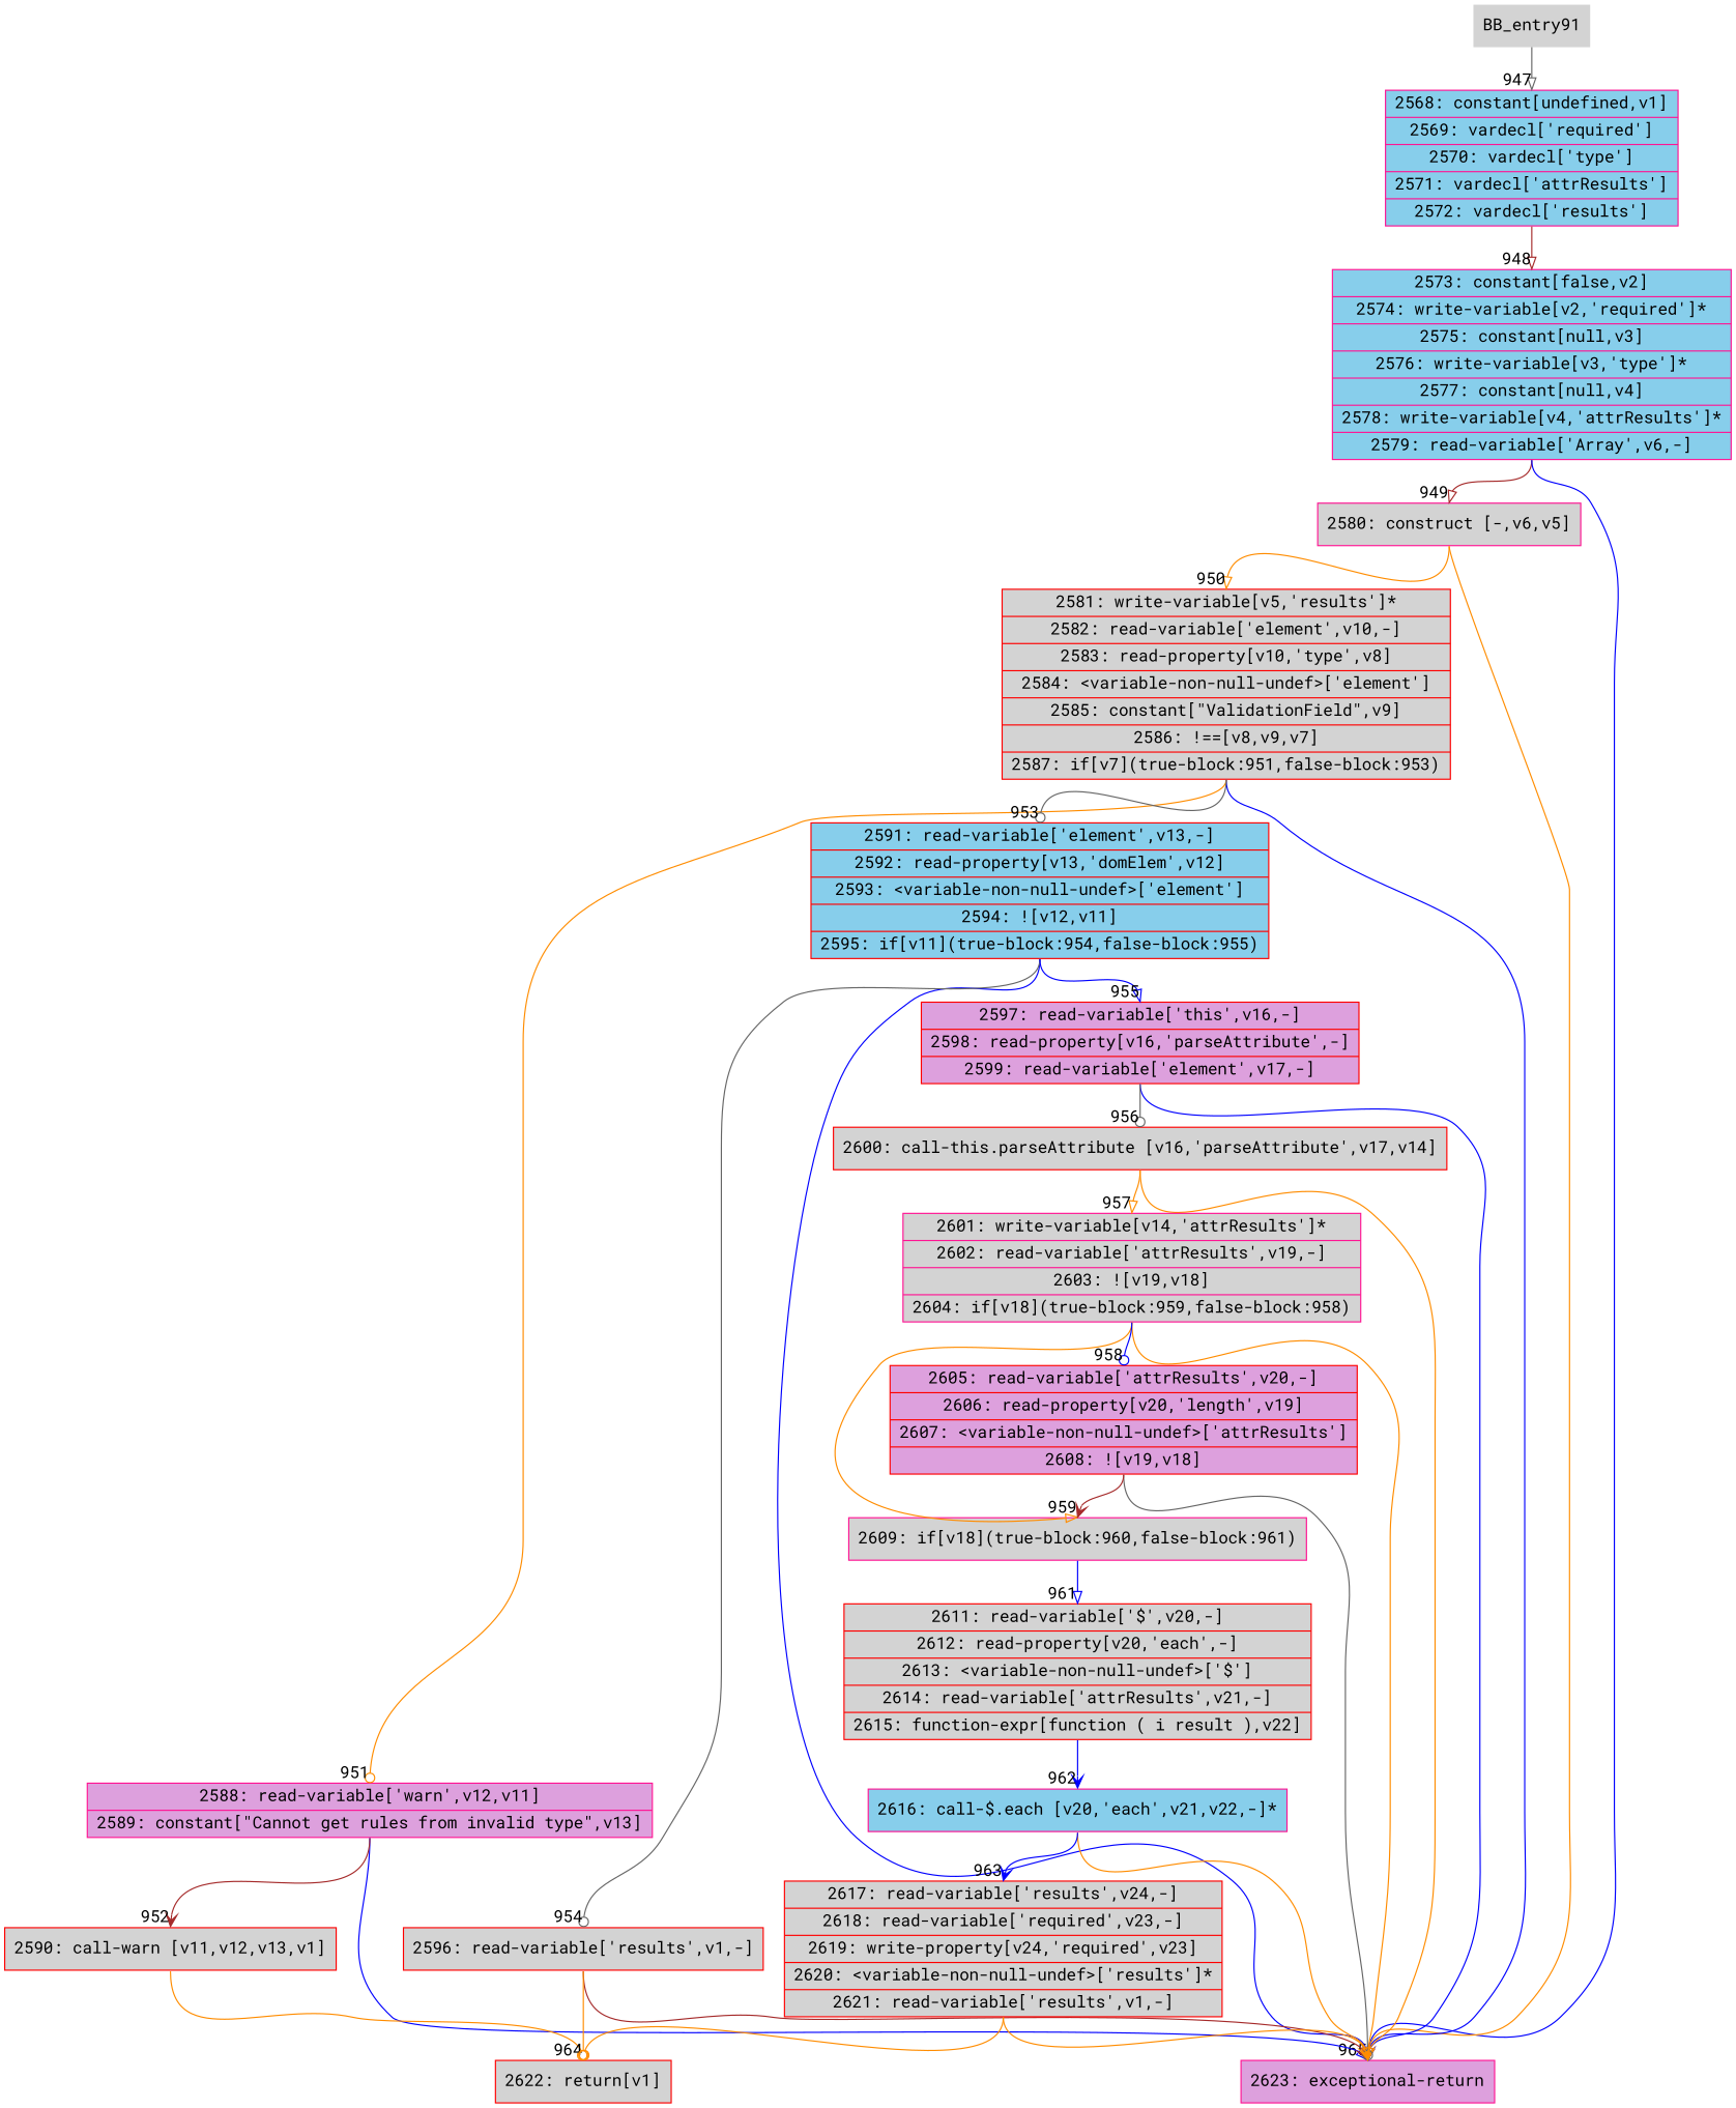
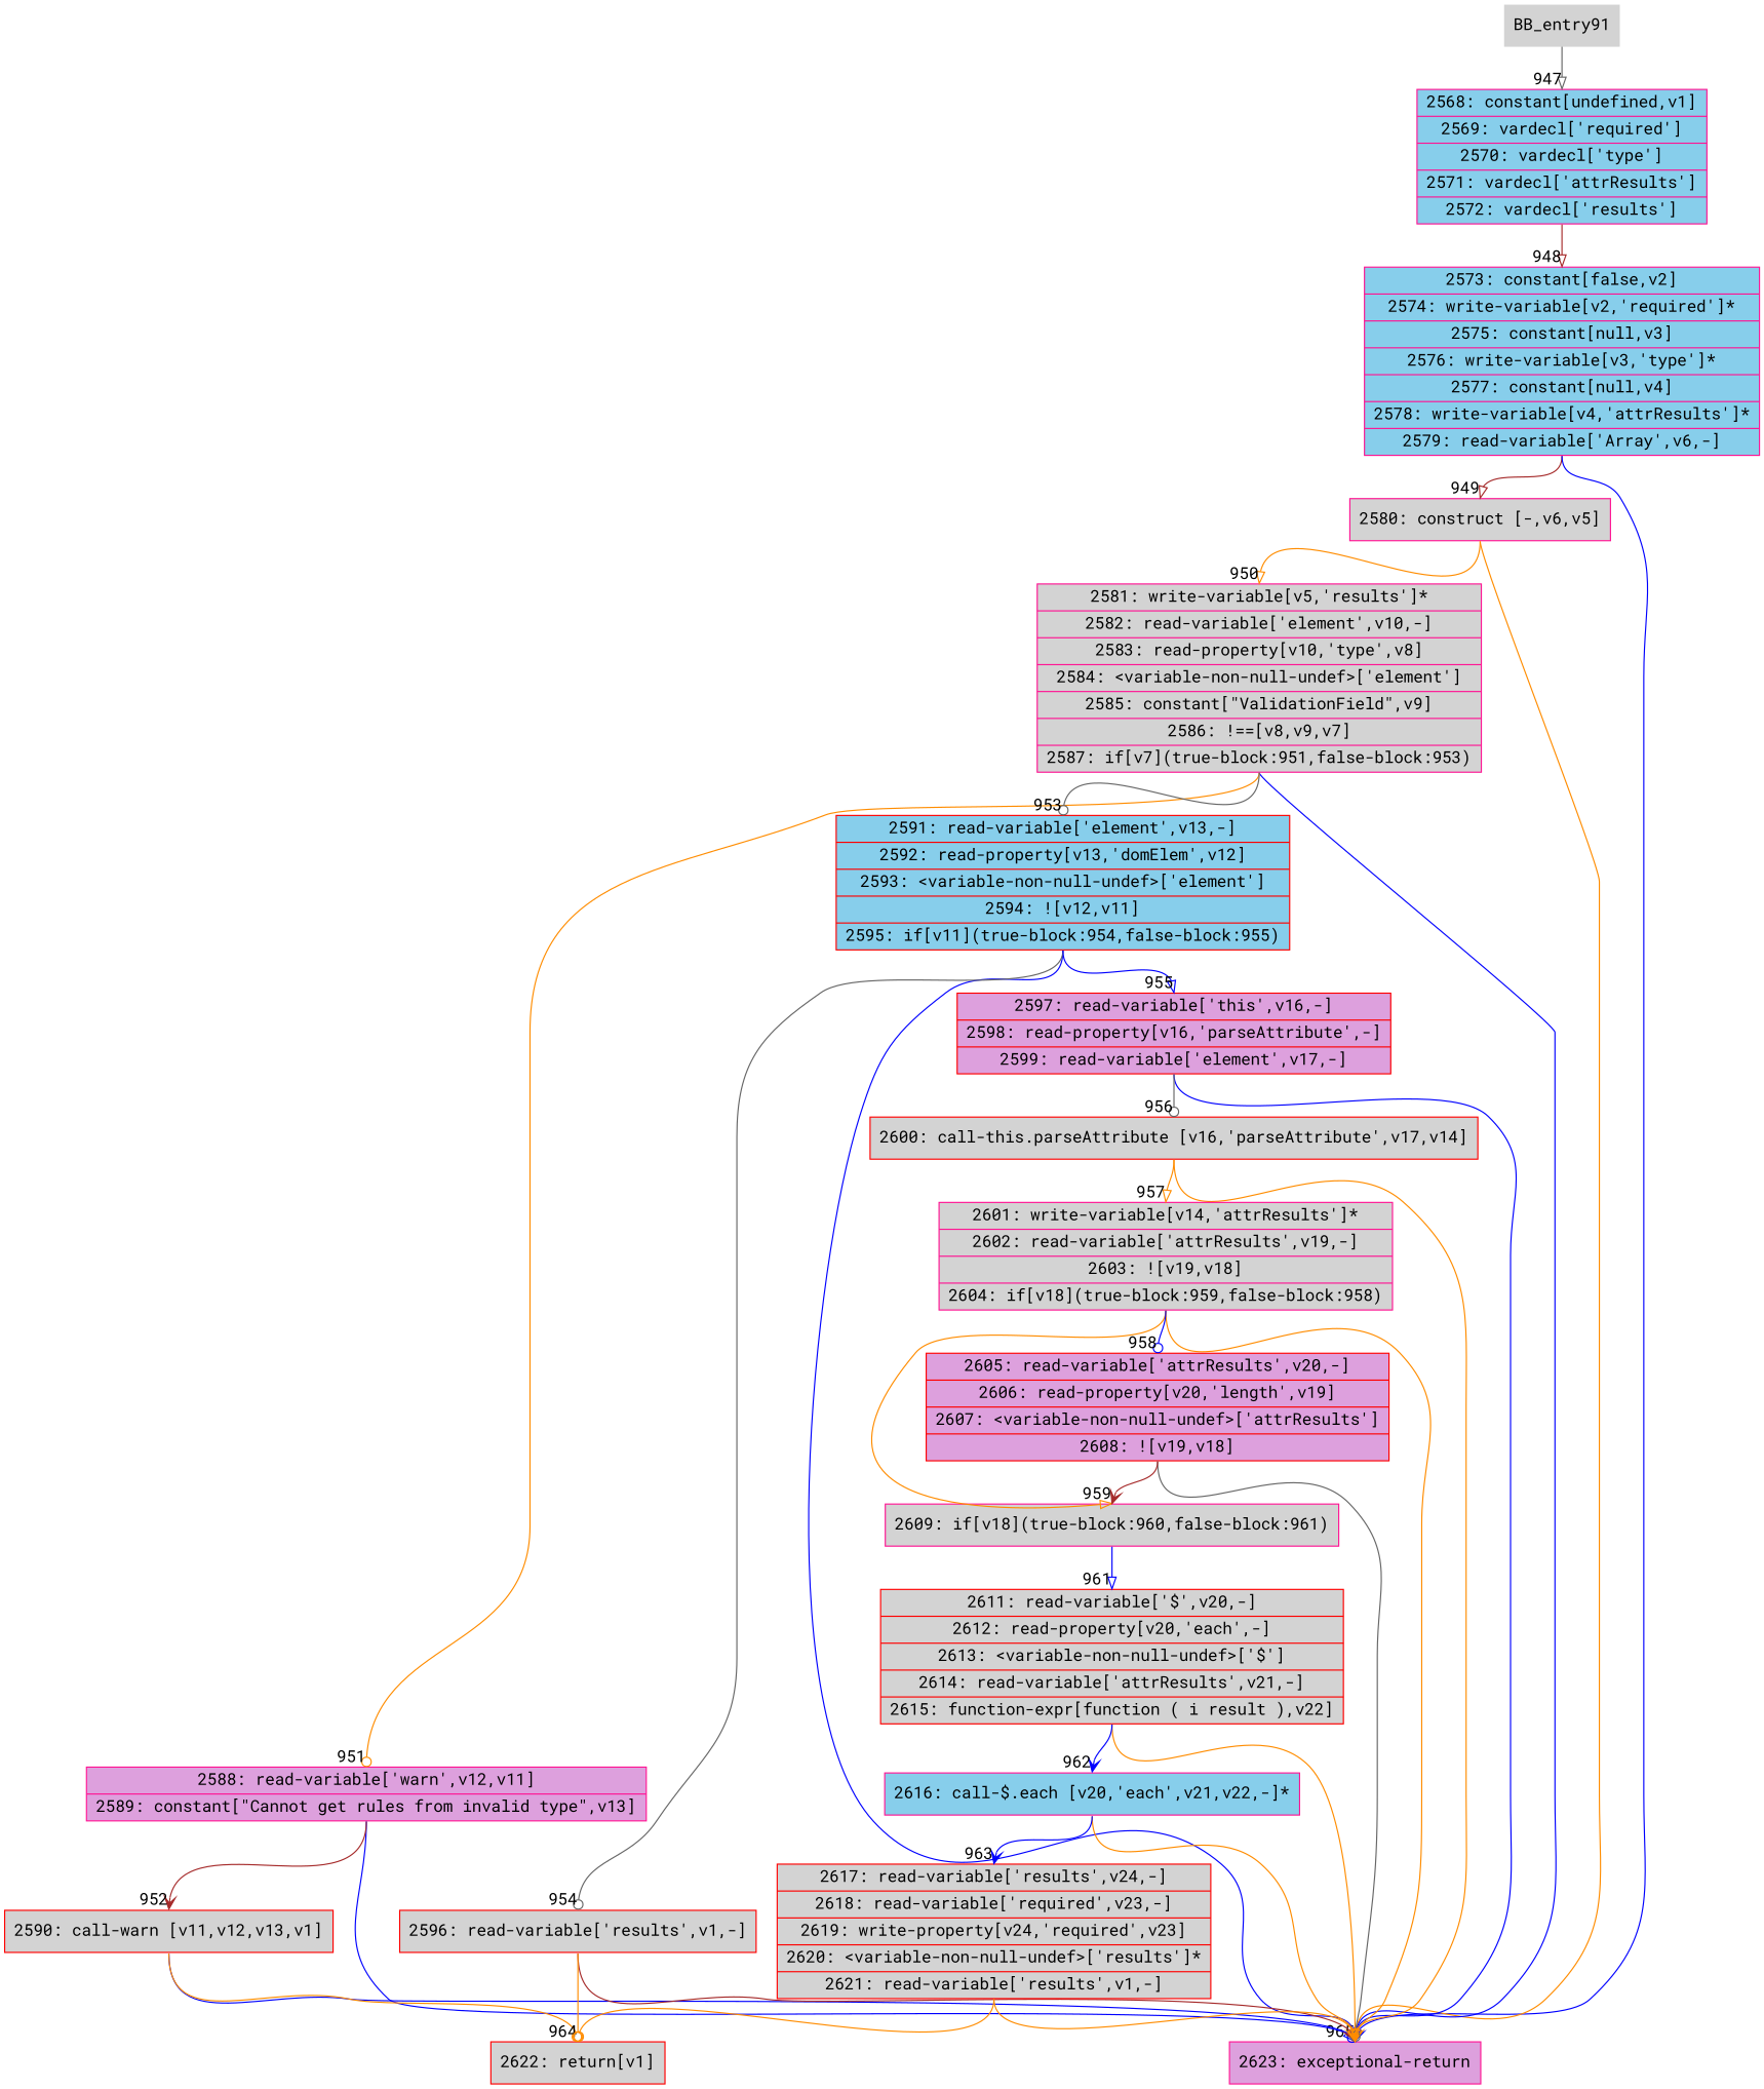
  digraph {
    fontname="Roboto Mono"
    rankdir=TD
    node [color=red fillcolor=lightgrey fontname="Roboto Mono" shape=record style=filled]
    edge [arrowhead=onormal color=darkorange fontname="Roboto Mono" headport=n tailport=s]
    BB_entry91 [shape=none]
    n2 [color=deeppink fillcolor=skyblue label="{2568: constant[undefined,v1]|2569: vardecl['required']|2570: vardecl['type']|2571: vardecl['attrResults']|2572: vardecl['results']}"]
    n3 [color=deeppink fillcolor=skyblue label="{2573: constant[false,v2]|2574: write-variable[v2,'required']*|2575: constant[null,v3]|2576: write-variable[v3,'type']*|2577: constant[null,v4]|2578: write-variable[v4,'attrResults']*|2579: read-variable['Array',v6,-]}"]
    n4 [color=deeppink label="{2580: construct [-,v6,v5]}"]
    n5 [color=deeppink fillcolor=plum label="{2623: exceptional-return}"]
-   n6 [label="{2581: write-variable[v5,'results']*|2582: read-variable['element',v10,-]|2583: read-property[v10,'type',v8]|2584: \<variable-non-null-undef\>['element']|2585: constant[\"ValidationField\",v9]|2586: !==[v8,v9,v7]|2587: if[v7](true-block:951,false-block:953)}"]
+   n6 [color=deeppink label="{2581: write-variable[v5,'results']*|2582: read-variable['element',v10,-]|2583: read-property[v10,'type',v8]|2584: \<variable-non-null-undef\>['element']|2585: constant[\"ValidationField\",v9]|2586: !==[v8,v9,v7]|2587: if[v7](true-block:951,false-block:953)}"]
    n7 [color=deeppink fillcolor=plum label="{2588: read-variable['warn',v12,v11]|2589: constant[\"Cannot get rules from invalid type\",v13]}"]
    n8 [fillcolor=skyblue label="{2591: read-variable['element',v13,-]|2592: read-property[v13,'domElem',v12]|2593: \<variable-non-null-undef\>['element']|2594: ![v12,v11]|2595: if[v11](true-block:954,false-block:955)}"]
    n9 [label="{2590: call-warn [v11,v12,v13,v1]}"]
    n10 [label="{2596: read-variable['results',v1,-]}"]
    n11 [fillcolor=plum label="{2597: read-variable['this',v16,-]|2598: read-property[v16,'parseAttribute',-]|2599: read-variable['element',v17,-]}"]
    n12 [label="{2622: return[v1]}"]
    n13 [label="{2600: call-this.parseAttribute [v16,'parseAttribute',v17,v14]}"]
    n14 [color=deeppink label="{2601: write-variable[v14,'attrResults']*|2602: read-variable['attrResults',v19,-]|2603: ![v19,v18]|2604: if[v18](true-block:959,false-block:958)}"]
    n15 [color=deeppink label="{2609: if[v18](true-block:960,false-block:961)}"]
    n16 [fillcolor=plum label="{2605: read-variable['attrResults',v20,-]|2606: read-property[v20,'length',v19]|2607: \<variable-non-null-undef\>['attrResults']|2608: ![v19,v18]}"]
    n17 [label="{2611: read-variable['$',v20,-]|2612: read-property[v20,'each',-]|2613: \<variable-non-null-undef\>['$']|2614: read-variable['attrResults',v21,-]|2615: function-expr[function ( i result ),v22]}"]
    n18 [color=deeppink fillcolor=skyblue label="{2616: call-$.each [v20,'each',v21,v22,-]*}"]
    n19 [label="{2617: read-variable['results',v24,-]|2618: read-variable['required',v23,-]|2619: write-property[v24,'required',v23]|2620: \<variable-non-null-undef\>['results']*|2621: read-variable['results',v1,-]}"]
    BB_entry91 -> n2 [color=gray40 headlabel="    947"]
    n2 -> n3 [color=brown headlabel="      948"]
    n3 -> n4 [color=brown headlabel="      949"]
    n3 -> n5 [arrowhead=vee color=blue headlabel="      965"]
    n4 -> n5
    n4 -> n6 [headlabel="      950"]
    n6 -> n5 [color=blue]
    n6 -> n7 [arrowhead=odot headlabel="      951"]
    n6 -> n8 [arrowhead=odot color=gray40 headlabel="      953"]
    n7 -> n5 [color=blue]
    n7 -> n9 [arrowhead=vee color=brown headlabel="      952"]
    n8 -> n5 [color=blue]
    n8 -> n10 [arrowhead=odot color=gray40 headlabel="      954"]
    n8 -> n11 [color=blue headlabel="      955"]
+   n9 -> n5 [arrowhead=odot color=blue]
    n9 -> n12 [arrowhead=odot headlabel="      964"]
    n10 -> n5 [arrowhead=vee color=brown]
    n10 -> n12 [arrowhead=odot]
    n11 -> n5 [color=blue]
    n11 -> n13 [arrowhead=odot color=gray40 headlabel="      956"]
    n13 -> n5
    n13 -> n14 [headlabel="      957"]
    n14 -> n5 [arrowhead=vee]
    n14 -> n15 [headlabel="      959"]
    n14 -> n16 [arrowhead=odot color=blue headlabel="      958"]
    n15 -> n17 [color=blue headlabel="      961"]
    n16 -> n5 [arrowhead=odot color=gray40]
    n16 -> n15 [arrowhead=vee color=brown]
+   n17 -> n5
    n17 -> n18 [arrowhead=vee color=blue headlabel="      962"]
    n18 -> n5
    n18 -> n19 [arrowhead=vee color=blue headlabel="      963"]
    n19 -> n5 [arrowhead=vee]
    n19 -> n12 [arrowhead=odot]
  }
